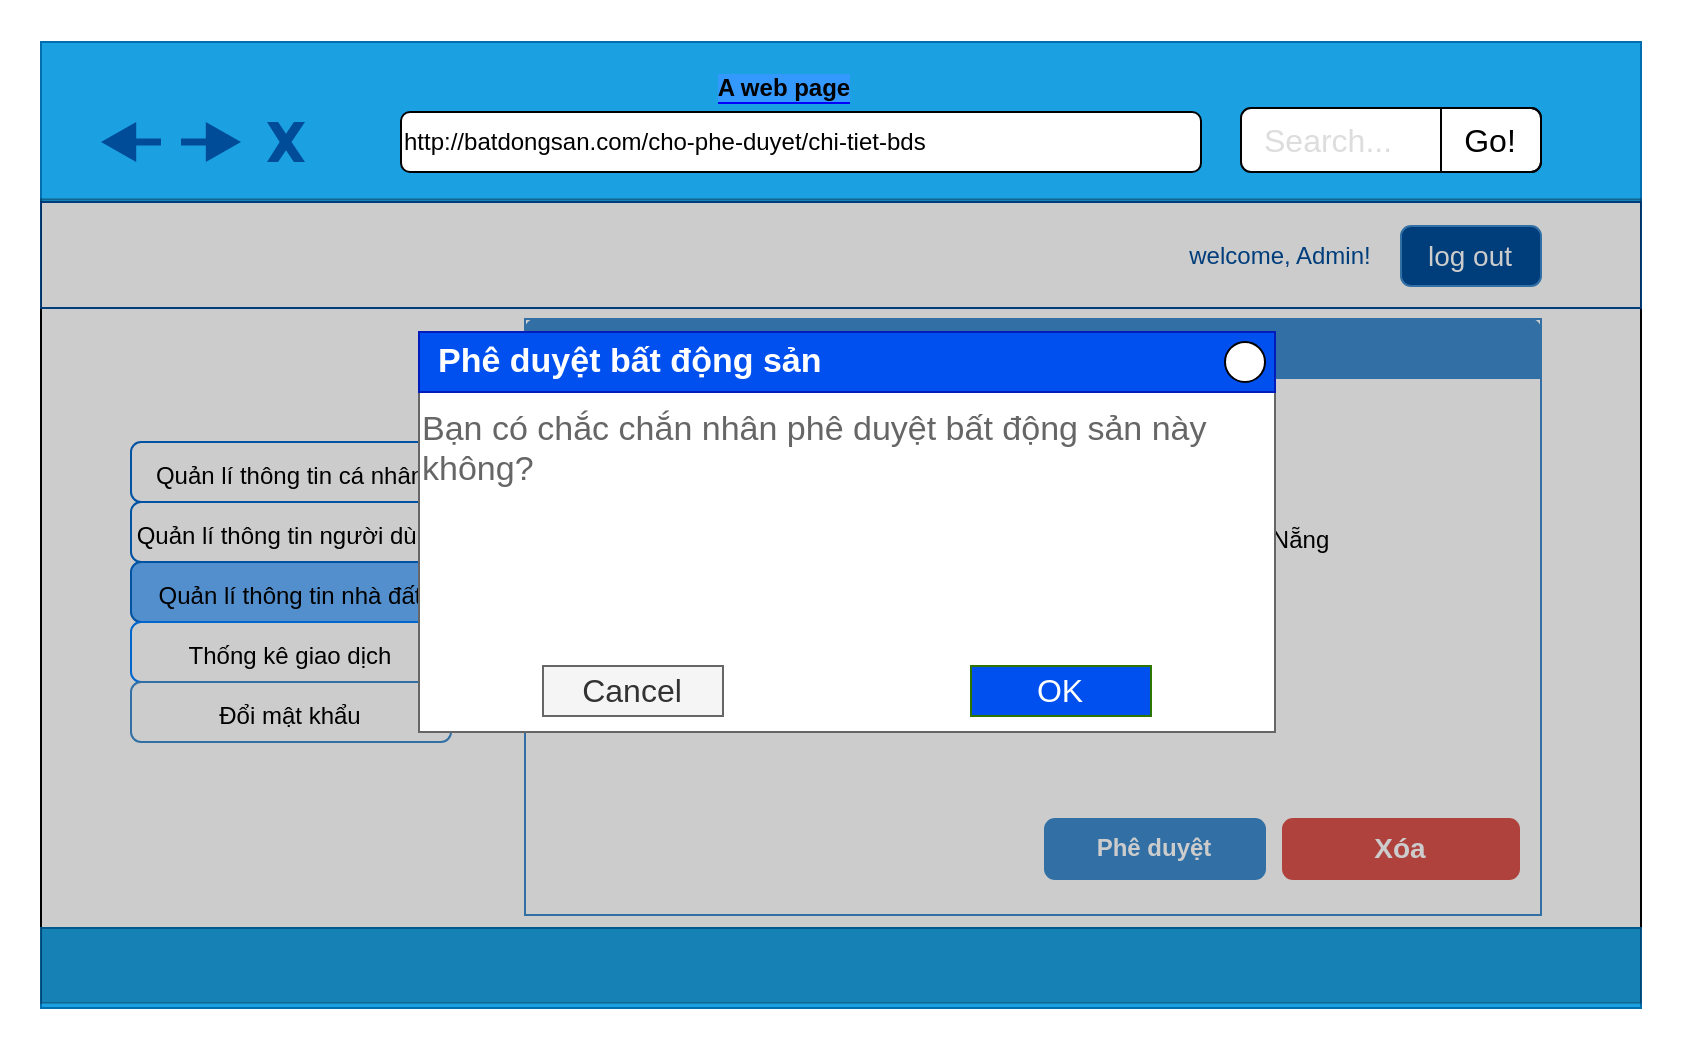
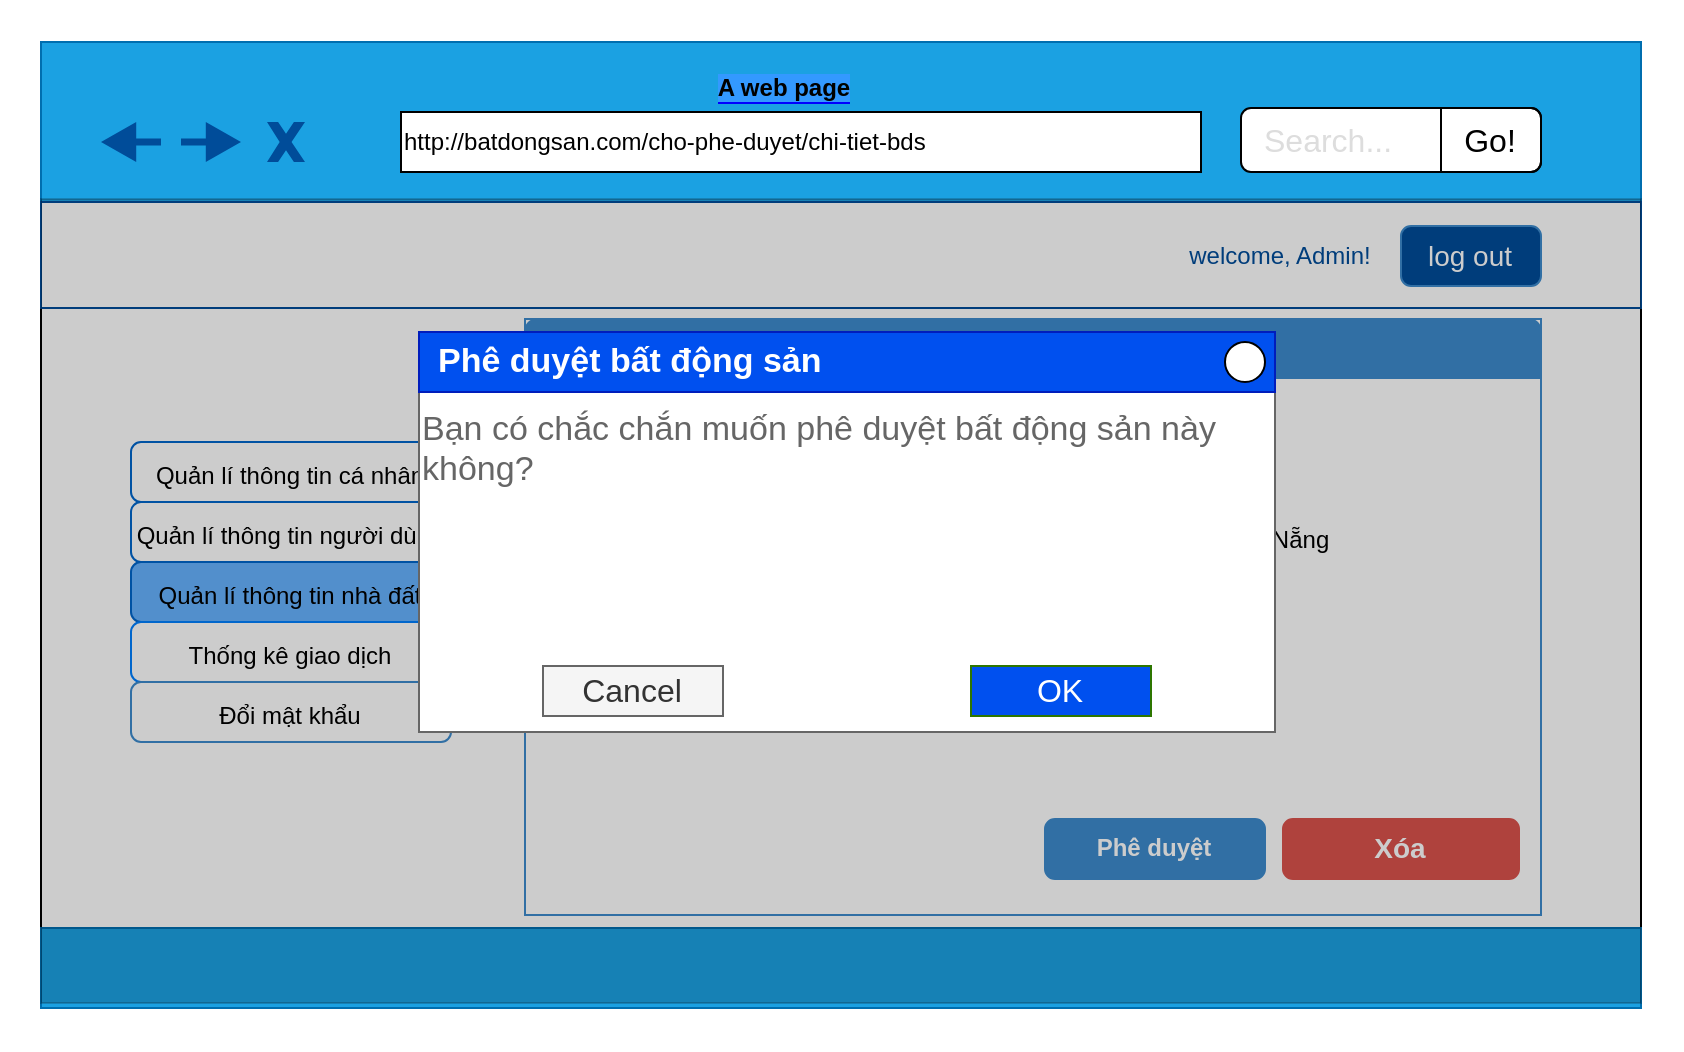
  <mxCell id="0" />
  <mxCell id="1" parent="0" />
  <mxCell id="2" value="" style="rounded=0;whiteSpace=wrap;html=1;fillColor=#FFFFFF;" parent="1" vertex="1"><mxGeometry x="20" y="21.5" width="800" height="482" as="geometry" /></mxCell>
  <mxCell id="3" value="" style="rounded=0;whiteSpace=wrap;html=1;fillColor=#1ba1e2;strokeColor=#006EAF;fontColor=#ffffff;" parent="1" vertex="1"><mxGeometry x="20" y="20.5" width="800" height="80" as="geometry" /></mxCell>
  <mxCell id="4" value="" style="rounded=0;whiteSpace=wrap;html=1;fillColor=#1ba1e2;strokeColor=#006EAF;fontColor=#ffffff;" parent="1" vertex="1"><mxGeometry x="20" y="463.5" width="800" height="40" as="geometry" /></mxCell>
- <mxCell id="5" value="&lt;span style=&quot;white-space: normal&quot;&gt;http://batdongsan.com/cho-phe-duyet/chi-tiet-bds&lt;/span&gt;" style="rounded=1;whiteSpace=wrap;html=1;align=left;" parent="1" vertex="1"><mxGeometry x="200" y="55.5" width="400" height="30" as="geometry" /></mxCell>
+ <mxCell id="5" value="&lt;span style=&quot;white-space: normal&quot;&gt;http://batdongsan.com/cho-phe-duyet/chi-tiet-bds&lt;/span&gt;" style="whiteSpace=wrap;html=1;align=left;rounded=0;" parent="1" vertex="1"><mxGeometry x="200" y="55.5" width="400" height="30" as="geometry" /></mxCell>
  <mxCell id="6" value="Search..." style="html=1;shadow=0;shape=mxgraph.bootstrap.rrect;fillColor=#ffffff;rSize=5;strokeColor=#000000;align=left;spacingLeft=10;fontSize=16;fontColor=#dddddd;whiteSpace=wrap;" parent="1" vertex="1"><mxGeometry x="620" y="53.5" width="150" height="32" as="geometry" /></mxCell>
  <mxCell id="7" value="Go!" style="html=1;shadow=0;dashed=0;shape=mxgraph.bootstrap.rightButton;rSize=5;strokeColor=#000000;fillColor=none;fontSize=16;whiteSpace=wrap;resizeHeight=1;" parent="6" vertex="1"><mxGeometry x="1" width="50" height="32" relative="1" as="geometry"><mxPoint x="-50" as="offset" /></mxGeometry></mxCell>
  <mxCell id="8" value="" style="verticalLabelPosition=bottom;verticalAlign=top;html=1;shape=mxgraph.basic.x;strokeColor=none;fillColor=#004C99;fontColor=#ffffff;" parent="1" vertex="1"><mxGeometry x="133" y="60.5" width="19" height="20" as="geometry" /></mxCell>
  <mxCell id="9" value="" style="shape=image;html=1;verticalAlign=top;verticalLabelPosition=bottom;labelBackgroundColor=#ffffff;imageAspect=0;aspect=fixed;image=https://cdn0.iconfinder.com/data/icons/my-house-1/512/09-house-128.png;fillColor=#0000FF;" parent="1" vertex="1"><mxGeometry x="160" y="55.5" width="30" height="30" as="geometry" /></mxCell>
  <mxCell id="10" value="" style="html=1;shadow=0;dashed=0;align=center;verticalAlign=middle;shape=mxgraph.arrows2.arrow;dy=0.82;dx=17.6;flipH=1;notch=0;labelBackgroundColor=#0000ff;fillColor=#004C99;strokeColor=none;" parent="1" vertex="1"><mxGeometry x="50" y="60.5" width="30" height="20" as="geometry" /></mxCell>
  <mxCell id="11" value="" style="html=1;shadow=0;dashed=0;align=center;verticalAlign=middle;shape=mxgraph.arrows2.arrow;dy=0.82;dx=17.6;flipH=1;notch=0;labelBackgroundColor=#0000ff;fillColor=#004C99;strokeColor=none;rotation=180;" parent="1" vertex="1"><mxGeometry x="90" y="60.5" width="30" height="20" as="geometry" /></mxCell>
  <mxCell id="12" value="&lt;b style=&quot;background-color: rgb(51 , 153 , 255)&quot;&gt;A web page&lt;/b&gt;" style="text;html=1;align=center;verticalAlign=middle;whiteSpace=wrap;rounded=0;labelBackgroundColor=#0000ff;" parent="1" vertex="1"><mxGeometry x="347" y="33.5" width="90" height="20" as="geometry" /></mxCell>
  <mxCell id="13" value="" style="rounded=0;whiteSpace=wrap;html=1;strokeColor=#004C99;" parent="1" vertex="1"><mxGeometry x="20" y="100.5" width="800" height="53" as="geometry" /></mxCell>
  <mxCell id="14" value="log out" style="html=1;shadow=0;dashed=0;shape=mxgraph.bootstrap.rrect;rSize=5;fillColor=#004C99;align=center;strokeColor=#3D8BCD;fontColor=#ffffff;fontSize=14;whiteSpace=wrap;" parent="1" vertex="1"><mxGeometry x="700" y="112.5" width="70" height="30" as="geometry" /></mxCell>
  <mxCell id="15" value="&lt;font color=&quot;#004c99&quot;&gt;welcome, Admin!&lt;/font&gt;" style="text;html=1;strokeColor=none;fillColor=#FFFFFF;align=center;verticalAlign=middle;whiteSpace=wrap;rounded=0;" parent="1" vertex="1"><mxGeometry x="590" y="117.5" width="100" height="20" as="geometry" /></mxCell>
  <mxCell id="16" value="&lt;font style=&quot;font-size: 12px&quot;&gt;Quản lí thông tin cá nhân&lt;/font&gt;" style="html=1;shadow=0;dashed=0;shape=mxgraph.bootstrap.rrect;rSize=5;strokeColor=#0066CC;fillColor=#ffffff;align=center;fontSize=16;whiteSpace=wrap;" parent="1" vertex="1"><mxGeometry x="65" y="220.5" width="160" height="30" as="geometry" /></mxCell>
  <mxCell id="17" value="&lt;span style=&quot;white-space: normal&quot;&gt;&lt;font style=&quot;font-size: 12px&quot;&gt;Quản lí thông tin người dùng&lt;/font&gt;&lt;/span&gt;" style="html=1;shadow=0;dashed=0;shape=mxgraph.bootstrap.rrect;rSize=5;align=center;fontSize=16;whiteSpace=wrap;strokeColor=#0066CC;" parent="1" vertex="1"><mxGeometry x="65" y="250.5" width="160" height="30" as="geometry" /></mxCell>
  <mxCell id="18" value="&lt;span style=&quot;font-size: 12px&quot;&gt;Quản lí thông tin nhà đất&lt;/span&gt;" style="html=1;shadow=0;dashed=0;shape=mxgraph.bootstrap.rrect;rSize=5;strokeColor=#0066CC;fillColor=#66B2FF;align=center;fontSize=16;whiteSpace=wrap;" parent="1" vertex="1"><mxGeometry x="65" y="280.5" width="160" height="30" as="geometry" /></mxCell>
  <mxCell id="19" value="&lt;span style=&quot;font-size: 12px&quot;&gt;Thống kê giao dịch&lt;/span&gt;" style="html=1;shadow=0;dashed=0;shape=mxgraph.bootstrap.rrect;rSize=5;strokeColor=#007FFF;fillColor=#ffffff;align=center;fontSize=16;whiteSpace=wrap;" parent="1" vertex="1"><mxGeometry x="65" y="310.5" width="160" height="30" as="geometry" /></mxCell>
  <mxCell id="20" value="&lt;font style=&quot;font-size: 12px&quot;&gt;Đổi mật khẩu&lt;/font&gt;" style="html=1;shadow=0;dashed=0;shape=mxgraph.bootstrap.rrect;rSize=5;strokeColor=#3D8BCD;fillColor=#FFFFFF;align=center;fontSize=16;whiteSpace=wrap;" parent="1" vertex="1"><mxGeometry x="65" y="340.5" width="160" height="30" as="geometry" /></mxCell>
  <mxCell id="21" value="" style="text;html=1;strokeColor=#3D8BCD;fillColor=#ffffff;align=center;verticalAlign=middle;whiteSpace=wrap;rounded=0;shadow=0;dashed=0;fontFamily=Helvetica;fontSize=12;fontColor=#f0f0f0;fontStyle=1" parent="1" vertex="1"><mxGeometry x="262" y="159" width="508" height="298" as="geometry" /></mxCell>
  <mxCell id="22" value="Xem chi tiết thông tin bất động sản&amp;nbsp;" style="html=1;shadow=0;dashed=0;shape=mxgraph.bootstrap.topButton;rSize=5;strokeColor=none;fillColor=#3D8BCD;fontColor=#ffffff;fontSize=14;fontStyle=1;align=left;spacingLeft=10;whiteSpace=wrap;resizeWidth=1;" parent="21" vertex="1"><mxGeometry width="508.0" height="30" relative="1" as="geometry" /></mxCell>
  <mxCell id="23" value="Mã BĐS :" style="text;html=1;strokeColor=none;fillColor=none;align=left;verticalAlign=middle;whiteSpace=wrap;rounded=0;fontStyle=1" parent="21" vertex="1"><mxGeometry x="21" y="39" width="99" height="21" as="geometry" /></mxCell>
  <mxCell id="24" value="Địa chỉ:" style="text;html=1;strokeColor=none;fillColor=none;align=left;verticalAlign=middle;whiteSpace=wrap;rounded=0;fontStyle=1" parent="21" vertex="1"><mxGeometry x="21" y="100.5" width="99" height="21" as="geometry" /></mxCell>
  <mxCell id="25" value="D102319" style="text;html=1;strokeColor=none;fillColor=none;align=left;verticalAlign=middle;whiteSpace=wrap;rounded=0;" parent="21" vertex="1"><mxGeometry x="150" y="40" width="340" height="21" as="geometry" /></mxCell>
  <mxCell id="26" value="80 Hồ Tùng Mậu, quận Liên Chiểu, tp Đà Nẵng" style="text;html=1;strokeColor=none;fillColor=none;align=left;verticalAlign=middle;whiteSpace=wrap;rounded=0;" parent="21" vertex="1"><mxGeometry x="150" y="94" width="321" height="34" as="geometry" /></mxCell>
  <mxCell id="27" value="Mã NB :" style="text;html=1;strokeColor=none;fillColor=none;align=left;verticalAlign=middle;whiteSpace=wrap;rounded=0;fontStyle=1" parent="21" vertex="1"><mxGeometry x="21" y="70.5" width="99" height="21" as="geometry" /></mxCell>
  <mxCell id="28" value="NB05" style="text;html=1;strokeColor=none;fillColor=none;align=left;verticalAlign=middle;whiteSpace=wrap;rounded=0;" parent="21" vertex="1"><mxGeometry x="151" y="71.5" width="340" height="21" as="geometry" /></mxCell>
  <mxCell id="29" value="Diện tích:&amp;nbsp;" style="text;html=1;strokeColor=none;fillColor=none;align=left;verticalAlign=middle;whiteSpace=wrap;rounded=0;fontStyle=1" parent="21" vertex="1"><mxGeometry x="21" y="136.5" width="99" height="21" as="geometry" /></mxCell>
  <mxCell id="30" value="Loại hình:&amp;nbsp;" style="text;html=1;strokeColor=none;fillColor=none;align=left;verticalAlign=middle;whiteSpace=wrap;rounded=0;fontStyle=1" parent="21" vertex="1"><mxGeometry x="21" y="160.5" width="99" height="21" as="geometry" /></mxCell>
  <mxCell id="31" value="Mô tả:&amp;nbsp;" style="text;html=1;strokeColor=none;fillColor=none;align=left;verticalAlign=middle;whiteSpace=wrap;rounded=0;fontStyle=1" parent="21" vertex="1"><mxGeometry x="21" y="190.5" width="99" height="21" as="geometry" /></mxCell>
  <mxCell id="32" value="100m2" style="text;html=1;strokeColor=none;fillColor=none;align=left;verticalAlign=middle;whiteSpace=wrap;rounded=0;" parent="21" vertex="1"><mxGeometry x="151" y="141" width="340" height="21" as="geometry" /></mxCell>
  <mxCell id="33" value="Nhà ở 3 phòng, mặt tiền ...." style="text;html=1;strokeColor=none;fillColor=none;align=left;verticalAlign=top;whiteSpace=wrap;rounded=0;" parent="21" vertex="1"><mxGeometry x="151" y="186" width="340" height="64" as="geometry" /></mxCell>
  <mxCell id="34" value="&lt;b&gt;Xóa&lt;/b&gt;" style="html=1;shadow=0;dashed=0;shape=mxgraph.bootstrap.rrect;rSize=5;fillColor=#DB524C;align=center;strokeColor=#DB524C;fontColor=#ffffff;fontSize=14;whiteSpace=wrap;" parent="21" vertex="1"><mxGeometry x="379" y="250" width="118" height="30" as="geometry" /></mxCell>
  <mxCell id="35" value="&lt;b&gt;Phê duyệt&lt;/b&gt;" style="html=1;shadow=0;dashed=0;shape=mxgraph.bootstrap.rrect;rSize=5;fillColor=#3D8BCD;align=center;strokeColor=#3D8BCD;fontColor=#ffffff;fontSize=12;whiteSpace=wrap;" parent="21" vertex="1"><mxGeometry x="260" y="250" width="110" height="30" as="geometry" /></mxCell>
  <mxCell id="36" value="Nhà ở" style="text;html=1;strokeColor=none;fillColor=none;align=left;verticalAlign=middle;whiteSpace=wrap;rounded=0;" parent="1" vertex="1"><mxGeometry x="413" y="319.5" width="340" height="21" as="geometry" /></mxCell>
  <mxCell id="37" value="" style="rounded=0;whiteSpace=wrap;html=1;align=left;labelBackgroundColor=none;noLabel=1;fontColor=none;fillColor=#000000;opacity=20;" parent="1" vertex="1"><mxGeometry x="20" y="99" width="800" height="402" as="geometry" /></mxCell>
- <mxCell id="38" value="Bạn có chắc chắn nhân phê duyệt bất động sản này không?" style="strokeWidth=1;shadow=0;dashed=0;align=left;html=1;shape=mxgraph.mockup.containers.rrect;rSize=0;strokeColor=#666666;fontColor=#666666;fontSize=17;verticalAlign=top;whiteSpace=wrap;fillColor=#ffffff;spacingTop=32;labelBackgroundColor=none;" parent="1" vertex="1"><mxGeometry x="209" y="165.5" width="428" height="200" as="geometry" /></mxCell>
+ <mxCell id="38" value="Bạn có chắc chắn muốn phê duyệt bất động sản này không?" style="strokeWidth=1;shadow=0;dashed=0;align=left;html=1;shape=mxgraph.mockup.containers.rrect;rSize=0;strokeColor=#666666;fontColor=#666666;fontSize=17;verticalAlign=top;whiteSpace=wrap;fillColor=#ffffff;spacingTop=32;labelBackgroundColor=none;" parent="1" vertex="1"><mxGeometry x="209" y="165.5" width="428" height="200" as="geometry" /></mxCell>
  <mxCell id="39" value="&lt;b&gt;&lt;font color=&quot;#ffffff&quot;&gt;Phê duyệt bất động sản&lt;/font&gt;&lt;/b&gt;" style="strokeWidth=1;shadow=0;dashed=0;align=center;html=1;shape=mxgraph.mockup.containers.rrect;rSize=0;fontSize=17;fontColor=#ffffff;strokeColor=#001DBC;align=left;spacingLeft=8;fillColor=#0050ef;resizeWidth=1;" parent="38" vertex="1"><mxGeometry width="428" height="30" relative="1" as="geometry" /></mxCell>
  <mxCell id="40" value="" style="shape=ellipse;resizable=0;html=1;" parent="39" vertex="1"><mxGeometry x="1" y="0.5" width="20" height="20" relative="1" as="geometry"><mxPoint x="-25" y="-10" as="offset" /></mxGeometry></mxCell>
  <mxCell id="41" value="Cancel" style="strokeWidth=1;shadow=0;dashed=0;align=center;html=1;shape=mxgraph.mockup.containers.rrect;rSize=0;fontSize=16;fontColor=#333333;strokeColor=#666666;whiteSpace=wrap;fillColor=#f5f5f5;" parent="38" vertex="1"><mxGeometry x="0.25" y="1" width="90" height="25" relative="1" as="geometry"><mxPoint x="-45" y="-33" as="offset" /></mxGeometry></mxCell>
  <mxCell id="42" value="OK" style="strokeWidth=1;shadow=0;dashed=0;align=center;html=1;shape=mxgraph.mockup.containers.rrect;rSize=0;fontSize=16;fontColor=#ffffff;strokeColor=#2D7600;whiteSpace=wrap;fillColor=#0050EF;" parent="38" vertex="1"><mxGeometry x="0.75" y="1" width="90" height="25" relative="1" as="geometry"><mxPoint x="-45" y="-33" as="offset" /></mxGeometry></mxCell>
